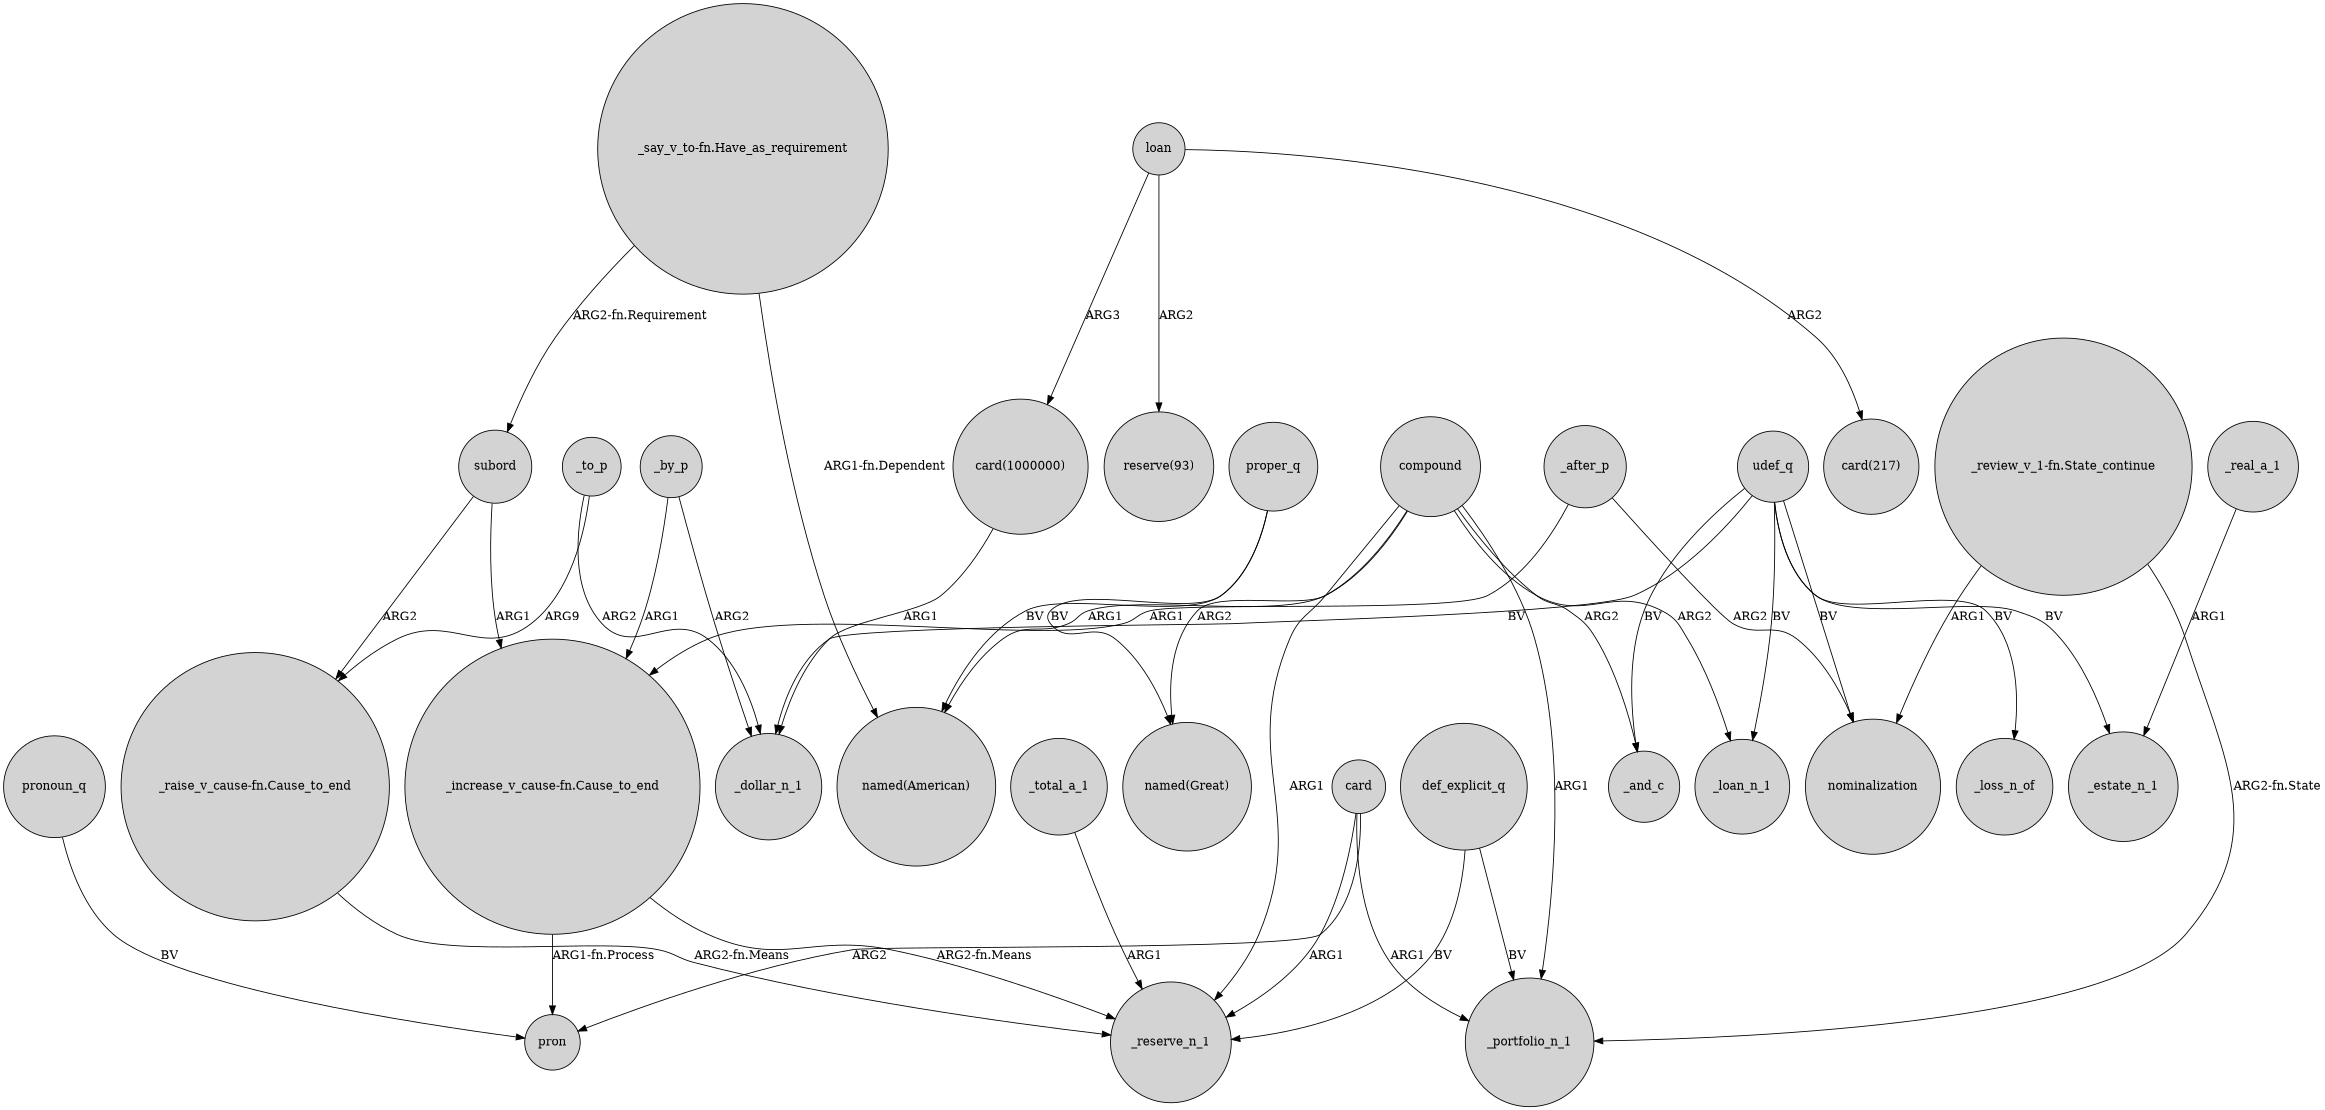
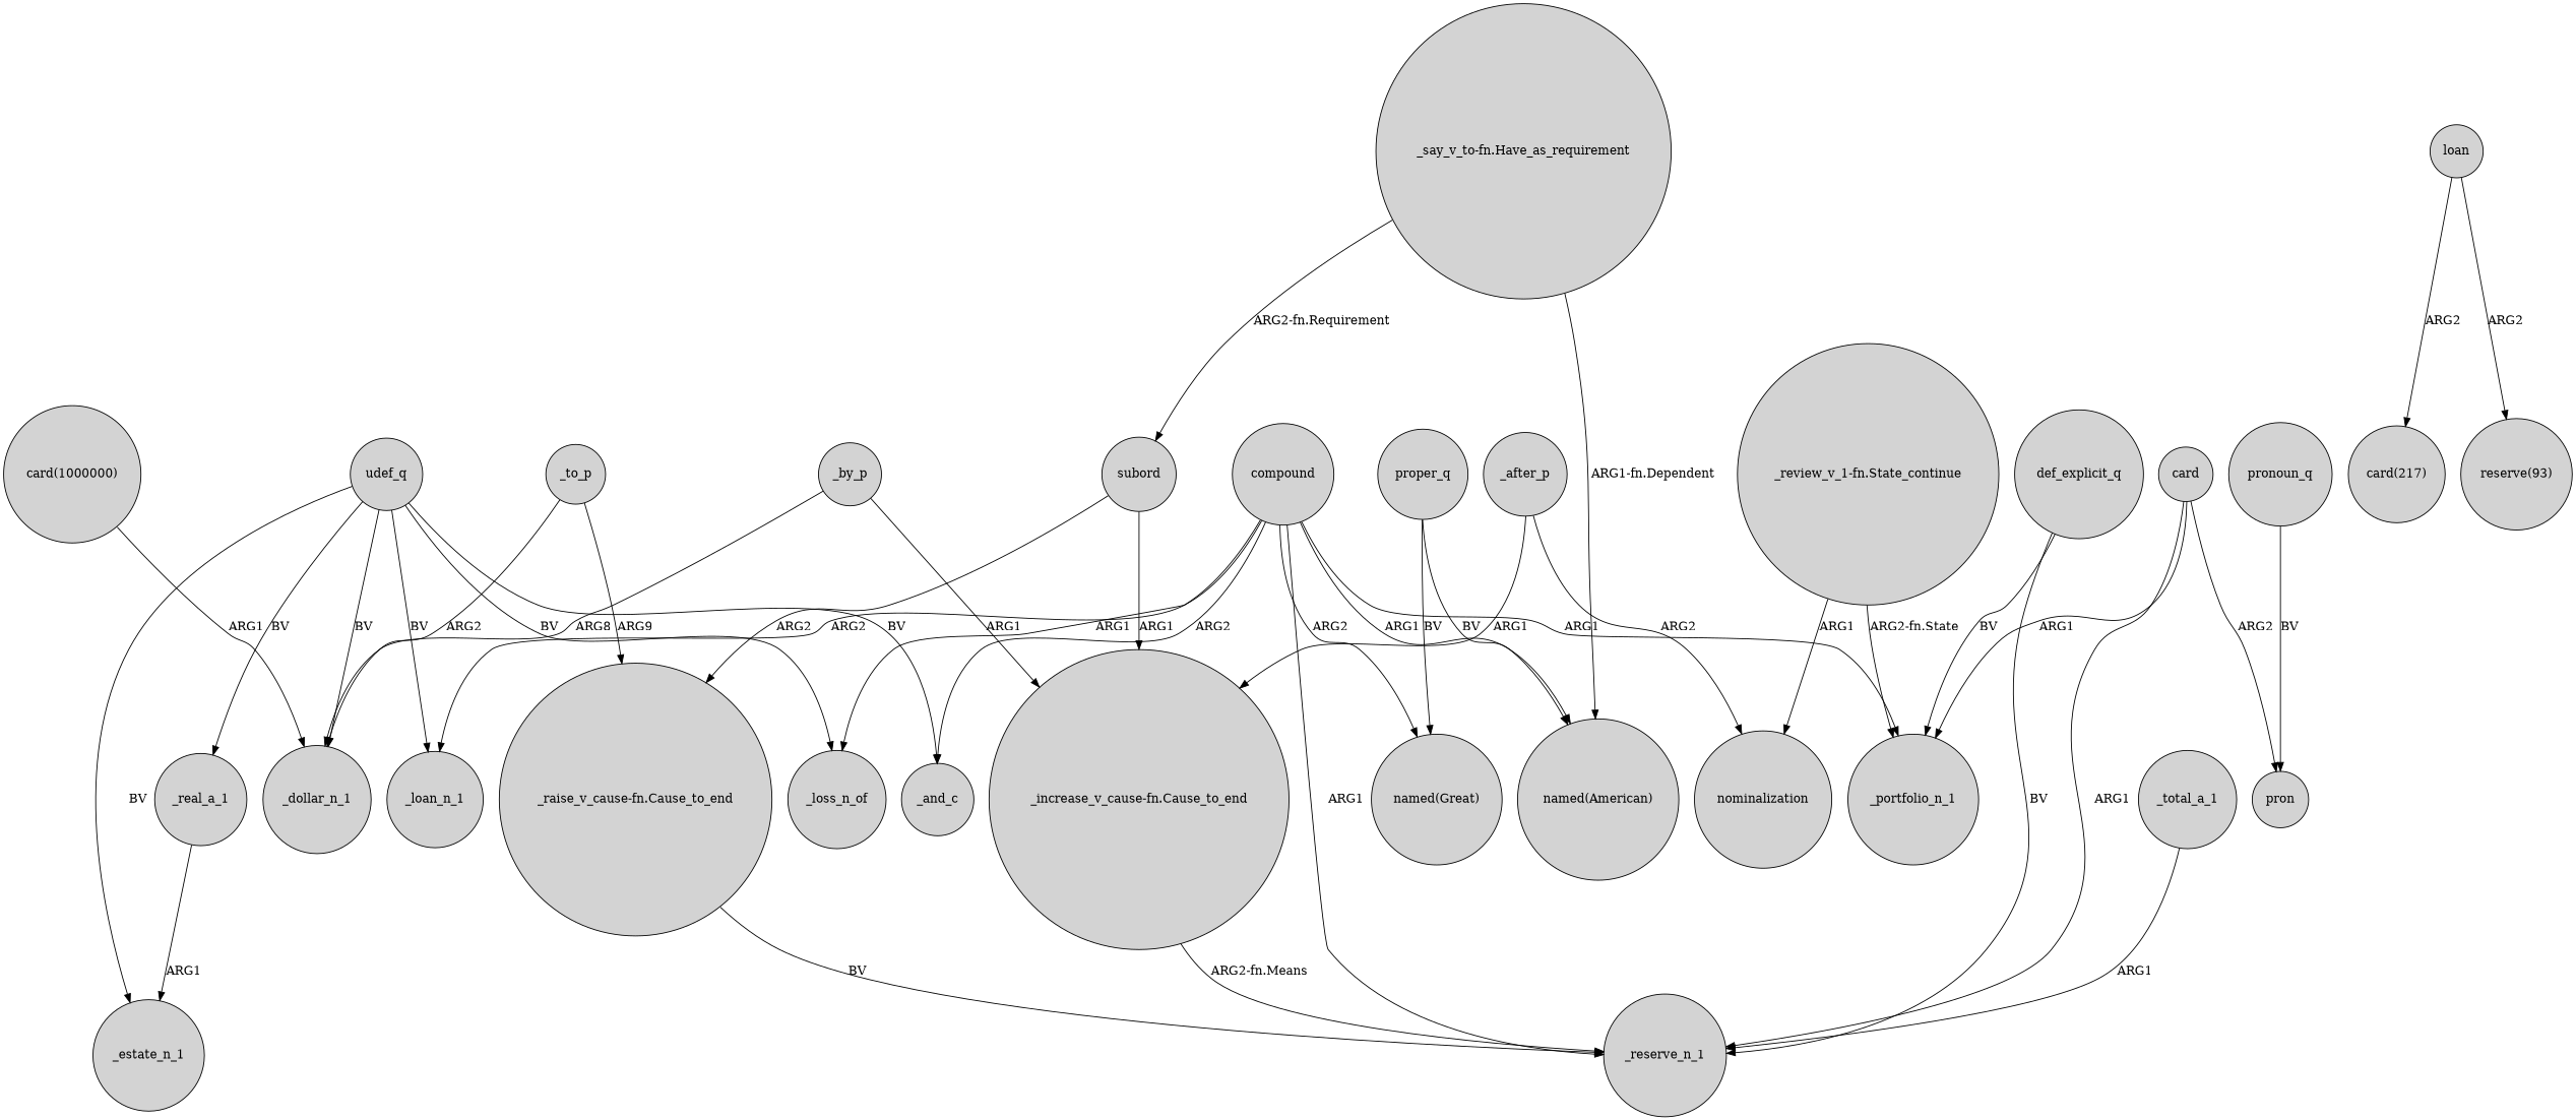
  digraph {
    node [shape=circle style=filled]
    subord
    "_increase_v_cause-fn.Cause_to_end"
    "_raise_v_cause-fn.Cause_to_end"
    _reserve_n_1
    pron
    compound
    "named(Great)"
    _portfolio_n_1
    _loan_n_1
    _and_c
    _loss_n_of
    "named(American)"
    "_review_v_1-fn.State_continue"
    nominalization
    n15 [label=loan]
    "card(217)"
    "card(1000000)"
    n18 [label="reserve(93)"]
    _dollar_n_1
    udef_q
    _estate_n_1
    _to_p
    _after_p
    pronoun_q
    n25 [label=card]
    def_explicit_q
    _total_a_1
    proper_q
    "_say_v_to-fn.Have_as_requirement"
    _real_a_1
    _by_p
    subord -> "_increase_v_cause-fn.Cause_to_end" [label=ARG1]
    subord -> "_raise_v_cause-fn.Cause_to_end" [label=ARG2]
    "_increase_v_cause-fn.Cause_to_end" -> _reserve_n_1 [label="ARG2-fn.Means"]
-   "_increase_v_cause-fn.Cause_to_end" -> pron [label="ARG1-fn.Process"]
-   "_raise_v_cause-fn.Cause_to_end" -> _reserve_n_1 [label="ARG2-fn.Means"]
+   "_raise_v_cause-fn.Cause_to_end" -> _reserve_n_1 [label=BV]
    compound -> _reserve_n_1 [label=ARG1]
    compound -> "named(Great)" [label=ARG2]
    compound -> _portfolio_n_1 [label=ARG1]
    compound -> _loan_n_1 [label=ARG2]
    compound -> _and_c [label=ARG2]
+   compound -> _loss_n_of [label=ARG1]
    compound -> "named(American)" [label=ARG1]
    "_review_v_1-fn.State_continue" -> _portfolio_n_1 [label="ARG2-fn.State"]
    "_review_v_1-fn.State_continue" -> nominalization [label=ARG1]
    n15 -> "card(217)" [label=ARG2]
-   n15 -> "card(1000000)" [label=ARG3]
    n15 -> n18 [label=ARG2]
    "card(1000000)" -> _dollar_n_1 [label=ARG1]
    udef_q -> _loan_n_1 [label=BV]
    udef_q -> _and_c [label=BV]
    udef_q -> _loss_n_of [label=BV]
-   udef_q -> nominalization [label=BV]
+   udef_q -> _real_a_1 [label=BV]
    udef_q -> _dollar_n_1 [label=BV]
    udef_q -> _estate_n_1 [label=BV]
    _to_p -> "_raise_v_cause-fn.Cause_to_end" [label=ARG9]
    _to_p -> _dollar_n_1 [label=ARG2]
    _after_p -> "_increase_v_cause-fn.Cause_to_end" [label=ARG1]
    _after_p -> nominalization [label=ARG2]
    pronoun_q -> pron [label=BV]
    n25 -> _reserve_n_1 [label=ARG1]
    n25 -> pron [label=ARG2]
    n25 -> _portfolio_n_1 [label=ARG1]
    def_explicit_q -> _reserve_n_1 [label=BV]
    def_explicit_q -> _portfolio_n_1 [label=BV]
    _total_a_1 -> _reserve_n_1 [label=ARG1]
    proper_q -> "named(Great)" [label=BV]
    proper_q -> "named(American)" [label=BV]
    "_say_v_to-fn.Have_as_requirement" -> subord [label="ARG2-fn.Requirement"]
    "_say_v_to-fn.Have_as_requirement" -> "named(American)" [label="ARG1-fn.Dependent"]
    _real_a_1 -> _estate_n_1 [label=ARG1]
    _by_p -> "_increase_v_cause-fn.Cause_to_end" [label=ARG1]
-   _by_p -> _dollar_n_1 [label=ARG2]
+   _by_p -> _dollar_n_1 [label=ARG8]
  }
